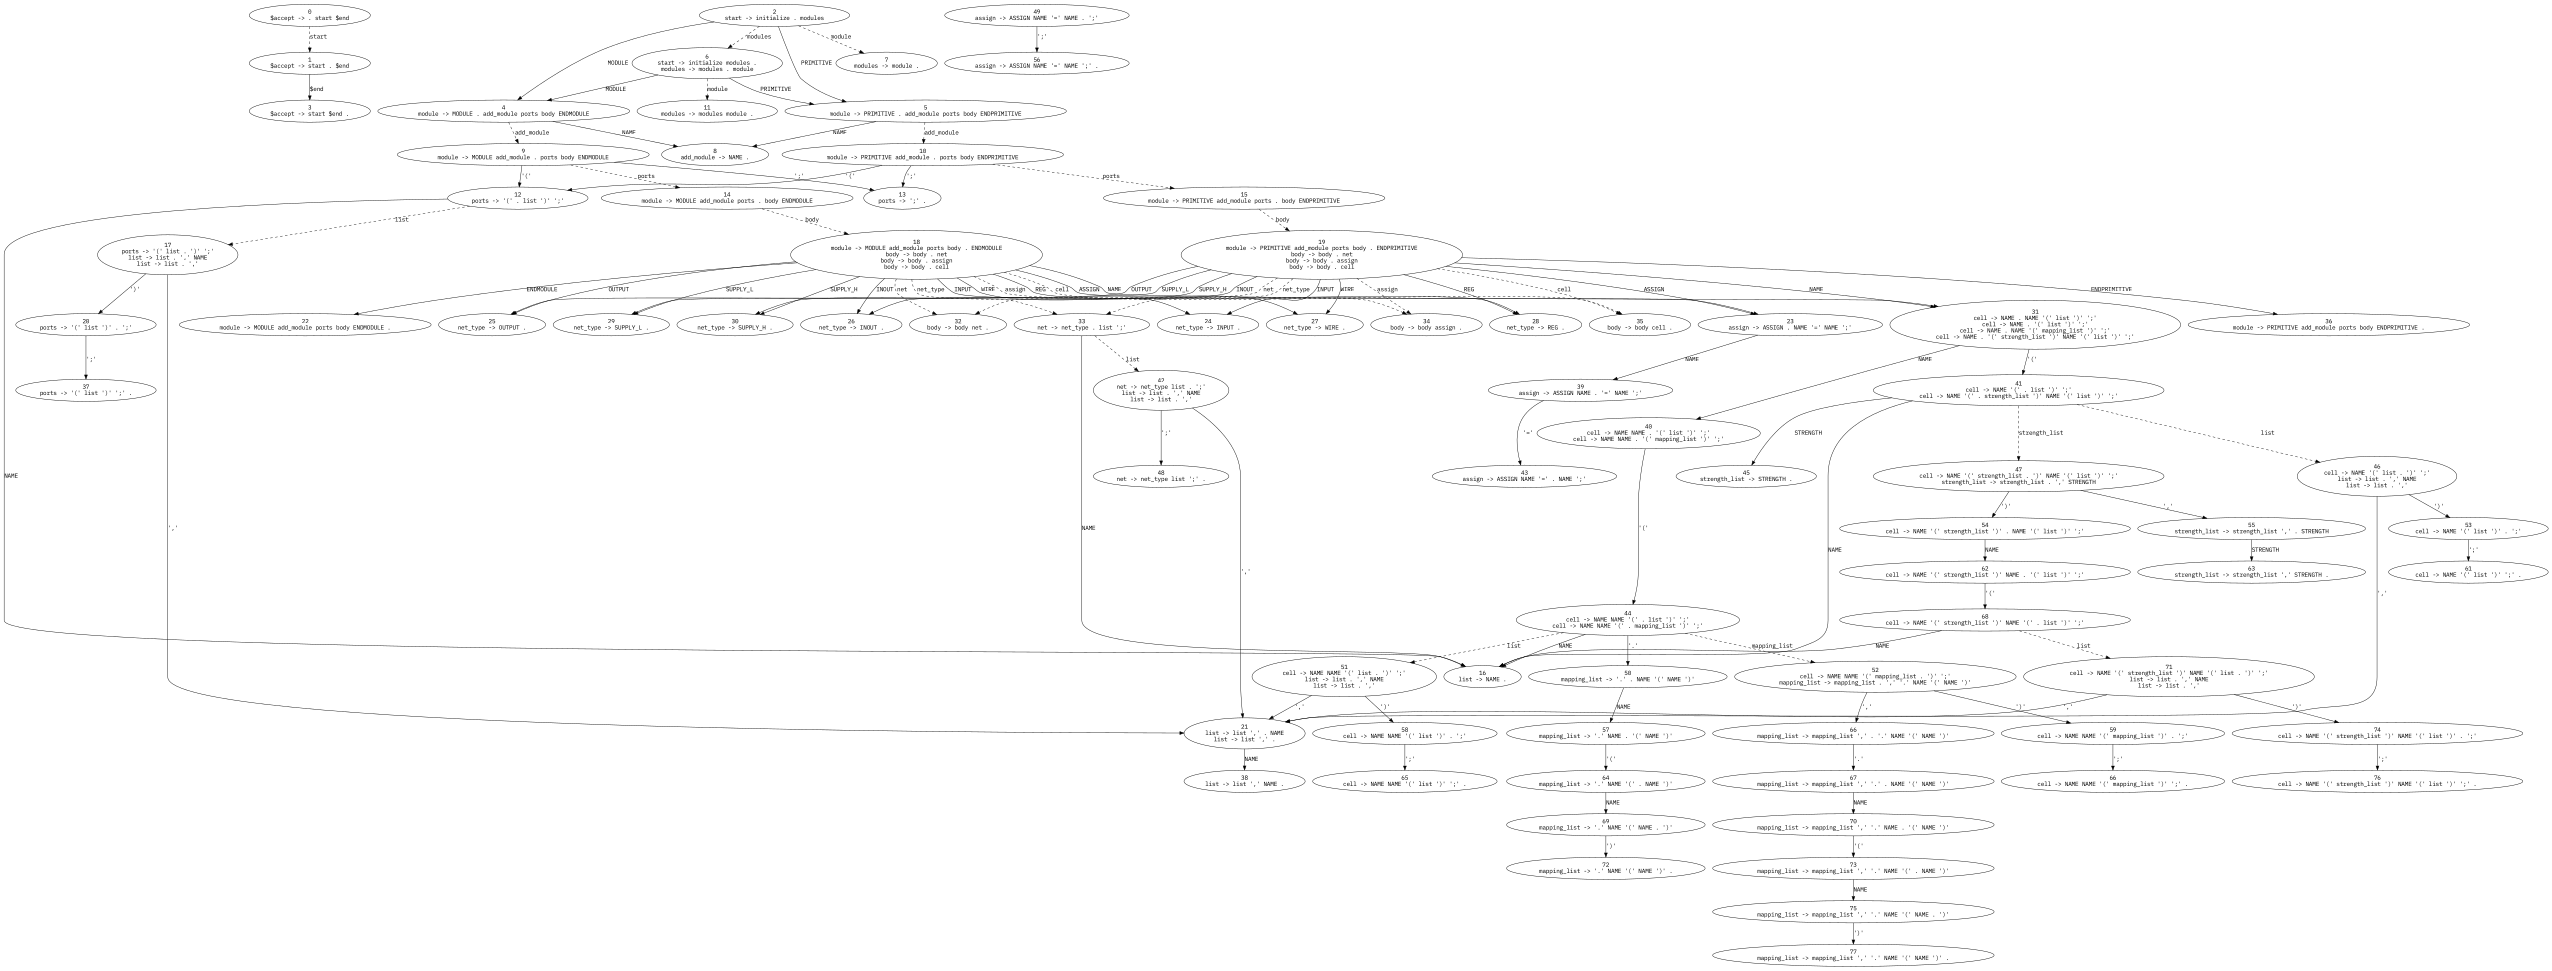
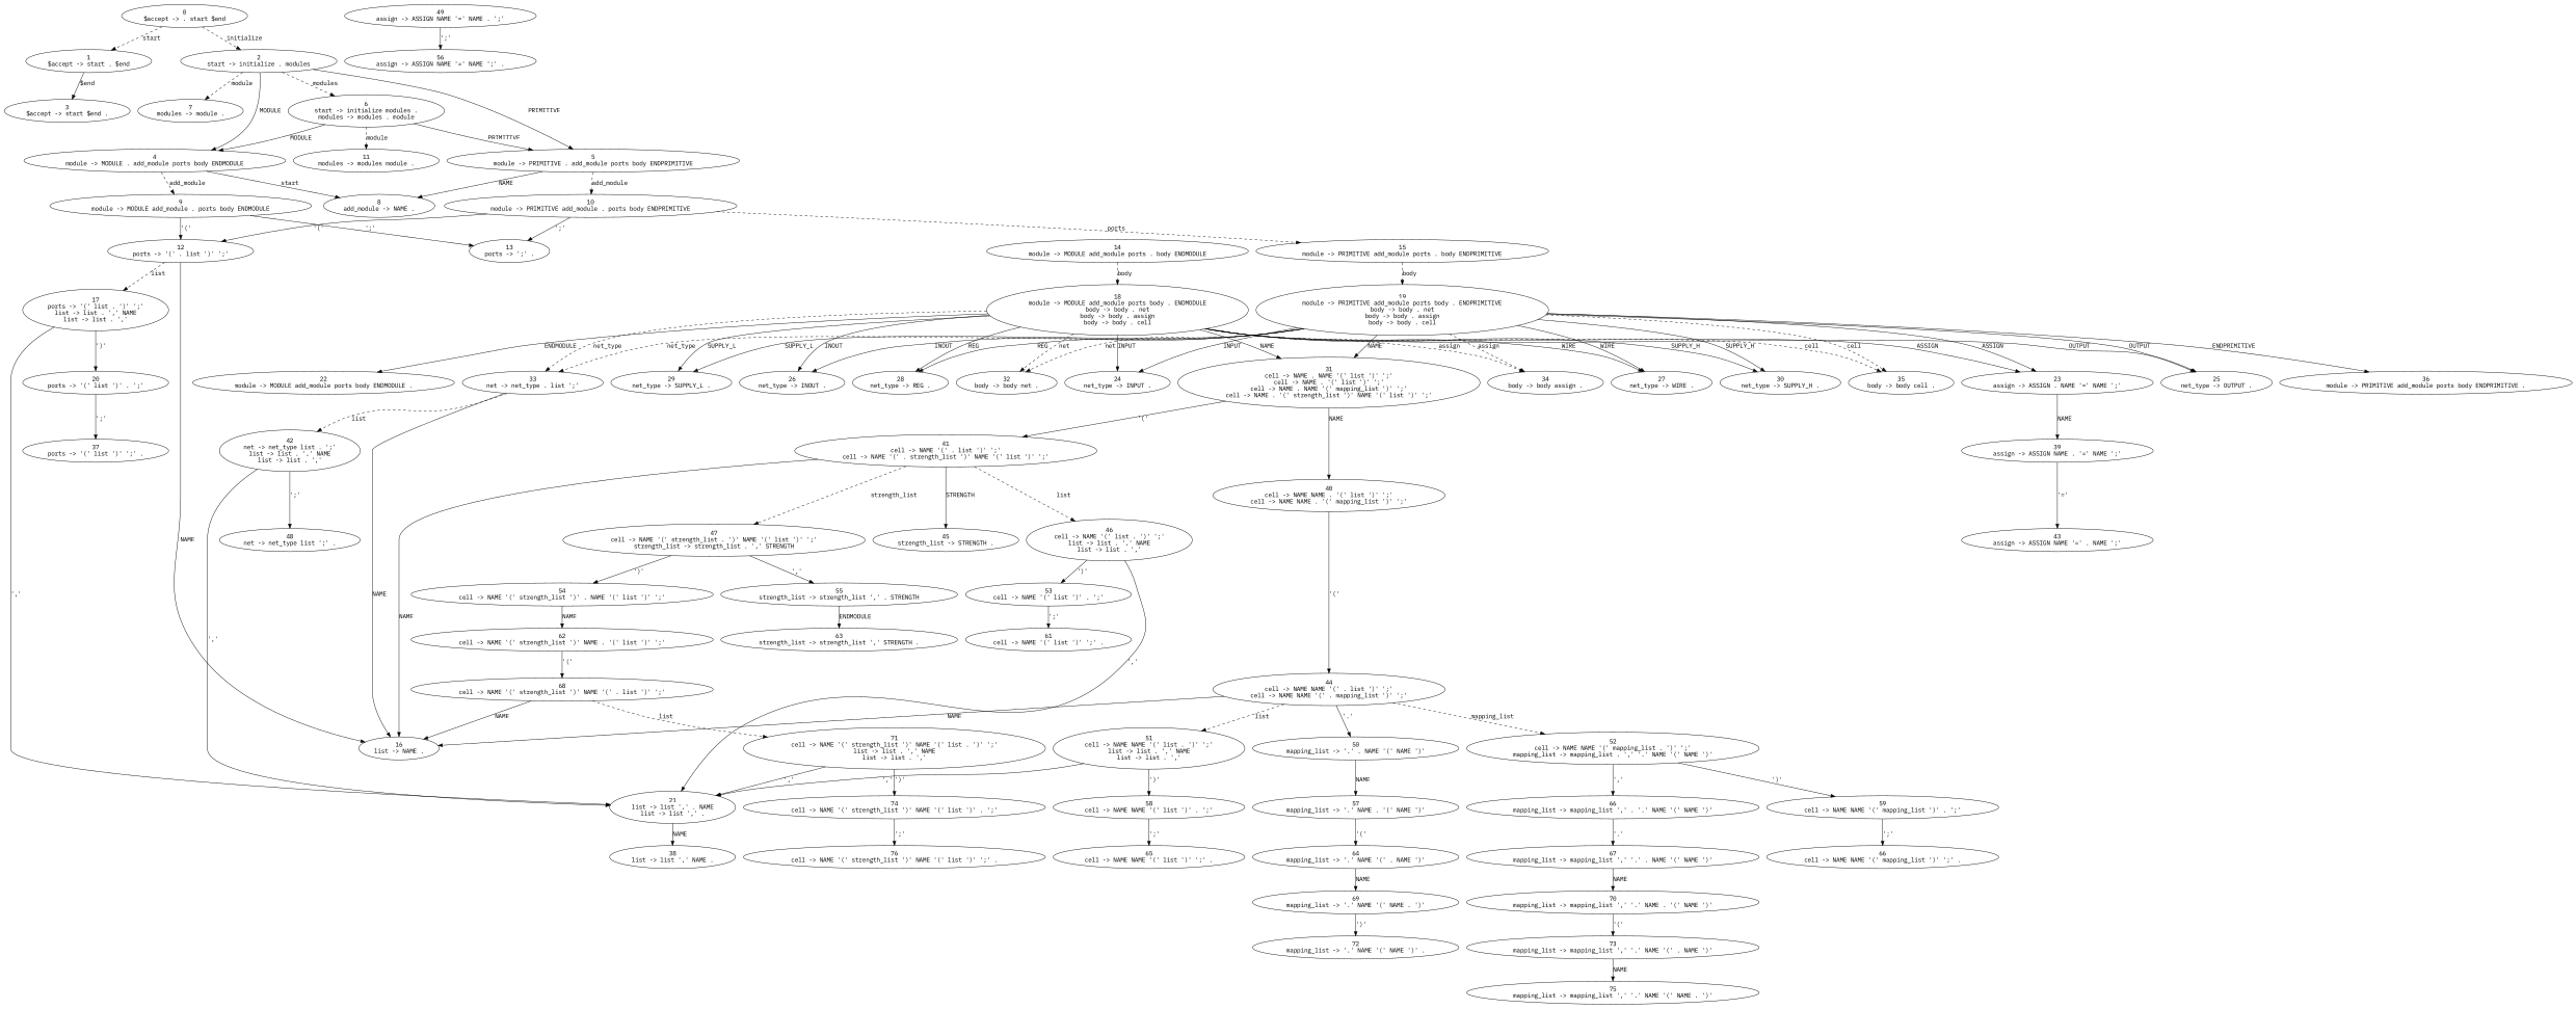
  digraph {
    fontname="IBM Plex Mono"
    node [fontname="IBM Plex Mono"]
    edge [fontname="IBM Plex Mono" style=solid]
    n1 [label="0\n$accept -> . start $end"]
    n2 [label="1\n$accept -> start . $end"]
    n3 [label="2\nstart -> initialize . modules"]
    n4 [label="3\n$accept -> start $end ."]
    n5 [label="4\nmodule -> MODULE . add_module ports body ENDMODULE"]
    n6 [label="5\nmodule -> PRIMITIVE . add_module ports body ENDPRIMITIVE"]
    n7 [label="6\nstart -> initialize modules .\nmodules -> modules . module"]
    n8 [label="7\nmodules -> module ."]
    n9 [label="8\nadd_module -> NAME ."]
    n10 [label="9\nmodule -> MODULE add_module . ports body ENDMODULE"]
    n11 [label="10\nmodule -> PRIMITIVE add_module . ports body ENDPRIMITIVE"]
    n12 [label="11\nmodules -> modules module ."]
    n13 [label="12\nports -> '(' . list ')' ';'"]
    n14 [label="13\nports -> ';' ."]
    n15 [label="14\nmodule -> MODULE add_module ports . body ENDMODULE"]
    n16 [label="15\nmodule -> PRIMITIVE add_module ports . body ENDPRIMITIVE"]
    n17 [label="16\nlist -> NAME ."]
    n18 [label="17\nports -> '(' list . ')' ';'\nlist -> list . ',' NAME\nlist -> list . ','"]
    n19 [label="18\nmodule -> MODULE add_module ports body . ENDMODULE\nbody -> body . net\nbody -> body . assign\nbody -> body . cell"]
    n20 [label="19\nmodule -> PRIMITIVE add_module ports body . ENDPRIMITIVE\nbody -> body . net\nbody -> body . assign\nbody -> body . cell"]
    n21 [label="20\nports -> '(' list ')' . ';'"]
    n22 [label="21\nlist -> list ',' . NAME\nlist -> list ',' ."]
    n23 [label="22\nmodule -> MODULE add_module ports body ENDMODULE ."]
    n24 [label="23\nassign -> ASSIGN . NAME '=' NAME ';'"]
    n25 [label="24\nnet_type -> INPUT ."]
    n26 [label="25\nnet_type -> OUTPUT ."]
    n27 [label="26\nnet_type -> INOUT ."]
    n28 [label="27\nnet_type -> WIRE ."]
    n29 [label="28\nnet_type -> REG ."]
    n30 [label="29\nnet_type -> SUPPLY_L ."]
    n31 [label="30\nnet_type -> SUPPLY_H ."]
    n32 [label="31\ncell -> NAME . NAME '(' list ')' ';'\ncell -> NAME . '(' list ')' ';'\ncell -> NAME . NAME '(' mapping_list ')' ';'\ncell -> NAME . '(' strength_list ')' NAME '(' list ')' ';'"]
    n33 [label="32\nbody -> body net ."]
    n34 [label="33\nnet -> net_type . list ';'"]
    n35 [label="34\nbody -> body assign ."]
    n36 [label="35\nbody -> body cell ."]
    n37 [label="36\nmodule -> PRIMITIVE add_module ports body ENDPRIMITIVE ."]
    n38 [label="37\nports -> '(' list ')' ';' ."]
    n39 [label="38\nlist -> list ',' NAME ."]
    n40 [label="39\nassign -> ASSIGN NAME . '=' NAME ';'"]
    n41 [label="40\ncell -> NAME NAME . '(' list ')' ';'\ncell -> NAME NAME . '(' mapping_list ')' ';'"]
    n42 [label="41\ncell -> NAME '(' . list ')' ';'\ncell -> NAME '(' . strength_list ')' NAME '(' list ')' ';'"]
    n43 [label="42\nnet -> net_type list . ';'\nlist -> list . ',' NAME\nlist -> list . ','"]
    n44 [label="43\nassign -> ASSIGN NAME '=' . NAME ';'"]
    n45 [label="44\ncell -> NAME NAME '(' . list ')' ';'\ncell -> NAME NAME '(' . mapping_list ')' ';'"]
    n46 [label="45\nstrength_list -> STRENGTH ."]
    n47 [label="46\ncell -> NAME '(' list . ')' ';'\nlist -> list . ',' NAME\nlist -> list . ','"]
    n48 [label="47\ncell -> NAME '(' strength_list . ')' NAME '(' list ')' ';'\nstrength_list -> strength_list . ',' STRENGTH"]
    n49 [label="48\nnet -> net_type list ';' ."]
    n50 [label="50\nmapping_list -> '.' . NAME '(' NAME ')'"]
    n51 [label="51\ncell -> NAME NAME '(' list . ')' ';'\nlist -> list . ',' NAME\nlist -> list . ','"]
    n52 [label="52\ncell -> NAME NAME '(' mapping_list . ')' ';'\nmapping_list -> mapping_list . ',' '.' NAME '(' NAME ')'"]
    n53 [label="53\ncell -> NAME '(' list ')' . ';'"]
    n54 [label="54\ncell -> NAME '(' strength_list ')' . NAME '(' list ')' ';'"]
    n55 [label="55\nstrength_list -> strength_list ',' . STRENGTH"]
    n56 [label="49\nassign -> ASSIGN NAME '=' NAME . ';'"]
    n57 [label="56\nassign -> ASSIGN NAME '=' NAME ';' ."]
    n58 [label="57\nmapping_list -> '.' NAME . '(' NAME ')'"]
    n59 [label="58\ncell -> NAME NAME '(' list ')' . ';'"]
    n60 [label="59\ncell -> NAME NAME '(' mapping_list ')' . ';'"]
    n61 [label="66\nmapping_list -> mapping_list ',' . '.' NAME '(' NAME ')'"]
    n62 [label="61\ncell -> NAME '(' list ')' ';' ."]
    n63 [label="62\ncell -> NAME '(' strength_list ')' NAME . '(' list ')' ';'"]
    n64 [label="63\nstrength_list -> strength_list ',' STRENGTH ."]
    n65 [label="64\nmapping_list -> '.' NAME '(' . NAME ')'"]
    n66 [label="65\ncell -> NAME NAME '(' list ')' ';' ."]
    n67 [label="66\ncell -> NAME NAME '(' mapping_list ')' ';' ."]
    n68 [label="67\nmapping_list -> mapping_list ',' '.' . NAME '(' NAME ')'"]
    n69 [label="68\ncell -> NAME '(' strength_list ')' NAME '(' . list ')' ';'"]
    n70 [label="69\nmapping_list -> '.' NAME '(' NAME . ')'"]
    n71 [label="70\nmapping_list -> mapping_list ',' '.' NAME . '(' NAME ')'"]
    n72 [label="71\ncell -> NAME '(' strength_list ')' NAME '(' list . ')' ';'\nlist -> list . ',' NAME\nlist -> list . ','"]
    n73 [label="72\nmapping_list -> '.' NAME '(' NAME ')' ."]
    n74 [label="73\nmapping_list -> mapping_list ',' '.' NAME '(' . NAME ')'"]
    n75 [label="74\ncell -> NAME '(' strength_list ')' NAME '(' list ')' . ';'"]
    n76 [label="75\nmapping_list -> mapping_list ',' '.' NAME '(' NAME . ')'"]
    n77 [label="76\ncell -> NAME '(' strength_list ')' NAME '(' list ')' ';' ."]
-   n78 [label="77\nmapping_list -> mapping_list ',' '.' NAME '(' NAME ')' ."]
    n1 -> n2 [label=start style=dashed]
+   n1 -> n3 [label=initialize style=dashed]
    n2 -> n4 [label="$end"]
    n3 -> n5 [label=MODULE]
    n3 -> n6 [label=PRIMITIVE]
    n3 -> n7 [label=modules style=dashed]
    n3 -> n8 [label=module style=dashed]
-   n5 -> n9 [label=NAME]
+   n5 -> n9 [label=start]
    n5 -> n10 [label=add_module style=dashed]
    n6 -> n9 [label=NAME]
    n6 -> n11 [label=add_module style=dashed]
    n7 -> n5 [label=MODULE]
    n7 -> n6 [label=PRIMITIVE]
    n7 -> n12 [label=module style=dashed]
    n10 -> n13 [label="'('"]
    n10 -> n14 [label="';'"]
-   n10 -> n15 [label=ports style=dashed]
    n11 -> n13 [label="'('"]
    n11 -> n14 [label="';'"]
    n11 -> n16 [label=ports style=dashed]
    n13 -> n17 [label=NAME]
    n13 -> n18 [label=list style=dashed]
    n15 -> n19 [label=body style=dashed]
    n16 -> n20 [label=body style=dashed]
    n18 -> n21 [label="')'"]
    n18 -> n22 [label="','"]
    n19 -> n23 [label=ENDMODULE]
    n19 -> n24 [label=ASSIGN]
    n19 -> n25 [label=INPUT]
    n19 -> n26 [label=OUTPUT]
    n19 -> n27 [label=INOUT]
    n19 -> n28 [label=WIRE]
    n19 -> n29 [label=REG]
    n19 -> n30 [label=SUPPLY_L]
    n19 -> n31 [label=SUPPLY_H]
    n19 -> n32 [label=NAME]
    n19 -> n33 [label=net style=dashed]
    n19 -> n34 [label=net_type style=dashed]
    n19 -> n35 [label=assign style=dashed]
    n19 -> n36 [label=cell style=dashed]
    n20 -> n24 [label=ASSIGN]
    n20 -> n25 [label=INPUT]
    n20 -> n26 [label=OUTPUT]
    n20 -> n27 [label=INOUT]
    n20 -> n28 [label=WIRE]
    n20 -> n29 [label=REG]
    n20 -> n30 [label=SUPPLY_L]
    n20 -> n31 [label=SUPPLY_H]
    n20 -> n32 [label=NAME]
    n20 -> n33 [label=net style=dashed]
    n20 -> n34 [label=net_type style=dashed]
    n20 -> n35 [label=assign style=dashed]
    n20 -> n36 [label=cell style=dashed]
    n20 -> n37 [label=ENDPRIMITIVE]
    n21 -> n38 [label="';'"]
    n22 -> n39 [label=NAME]
    n24 -> n40 [label=NAME]
    n32 -> n41 [label=NAME]
    n32 -> n42 [label="'('"]
    n34 -> n17 [label=NAME]
    n34 -> n43 [label=list style=dashed]
    n40 -> n44 [label="'='"]
    n41 -> n45 [label="'('"]
    n42 -> n17 [label=NAME]
    n42 -> n46 [label=STRENGTH]
    n42 -> n47 [label=list style=dashed]
    n42 -> n48 [label=strength_list style=dashed]
    n43 -> n22 [label="','"]
    n43 -> n49 [label="';'"]
    n45 -> n17 [label=NAME]
    n45 -> n50 [label="'.'"]
    n45 -> n51 [label=list style=dashed]
    n45 -> n52 [label=mapping_list style=dashed]
    n47 -> n22 [label="','"]
    n47 -> n53 [label="')'"]
    n48 -> n54 [label="')'"]
    n48 -> n55 [label="','"]
    n50 -> n58 [label=NAME]
    n51 -> n22 [label="','"]
    n51 -> n59 [label="')'"]
    n52 -> n60 [label="')'"]
    n52 -> n61 [label="','"]
    n53 -> n62 [label="';'"]
    n54 -> n63 [label=NAME]
-   n55 -> n64 [label=STRENGTH]
+   n55 -> n64 [label=ENDMODULE]
    n56 -> n57 [label="';'"]
    n58 -> n65 [label="'('"]
    n59 -> n66 [label="';'"]
    n60 -> n67 [label="';'"]
    n61 -> n68 [label="'.'"]
    n63 -> n69 [label="'('"]
    n65 -> n70 [label=NAME]
    n68 -> n71 [label=NAME]
    n69 -> n17 [label=NAME]
    n69 -> n72 [label=list style=dashed]
    n70 -> n73 [label="')'"]
    n71 -> n74 [label="'('"]
    n72 -> n22 [label="','"]
    n72 -> n75 [label="')'"]
    n74 -> n76 [label=NAME]
    n75 -> n77 [label="';'"]
-   n76 -> n78 [label="')'"]
  }
